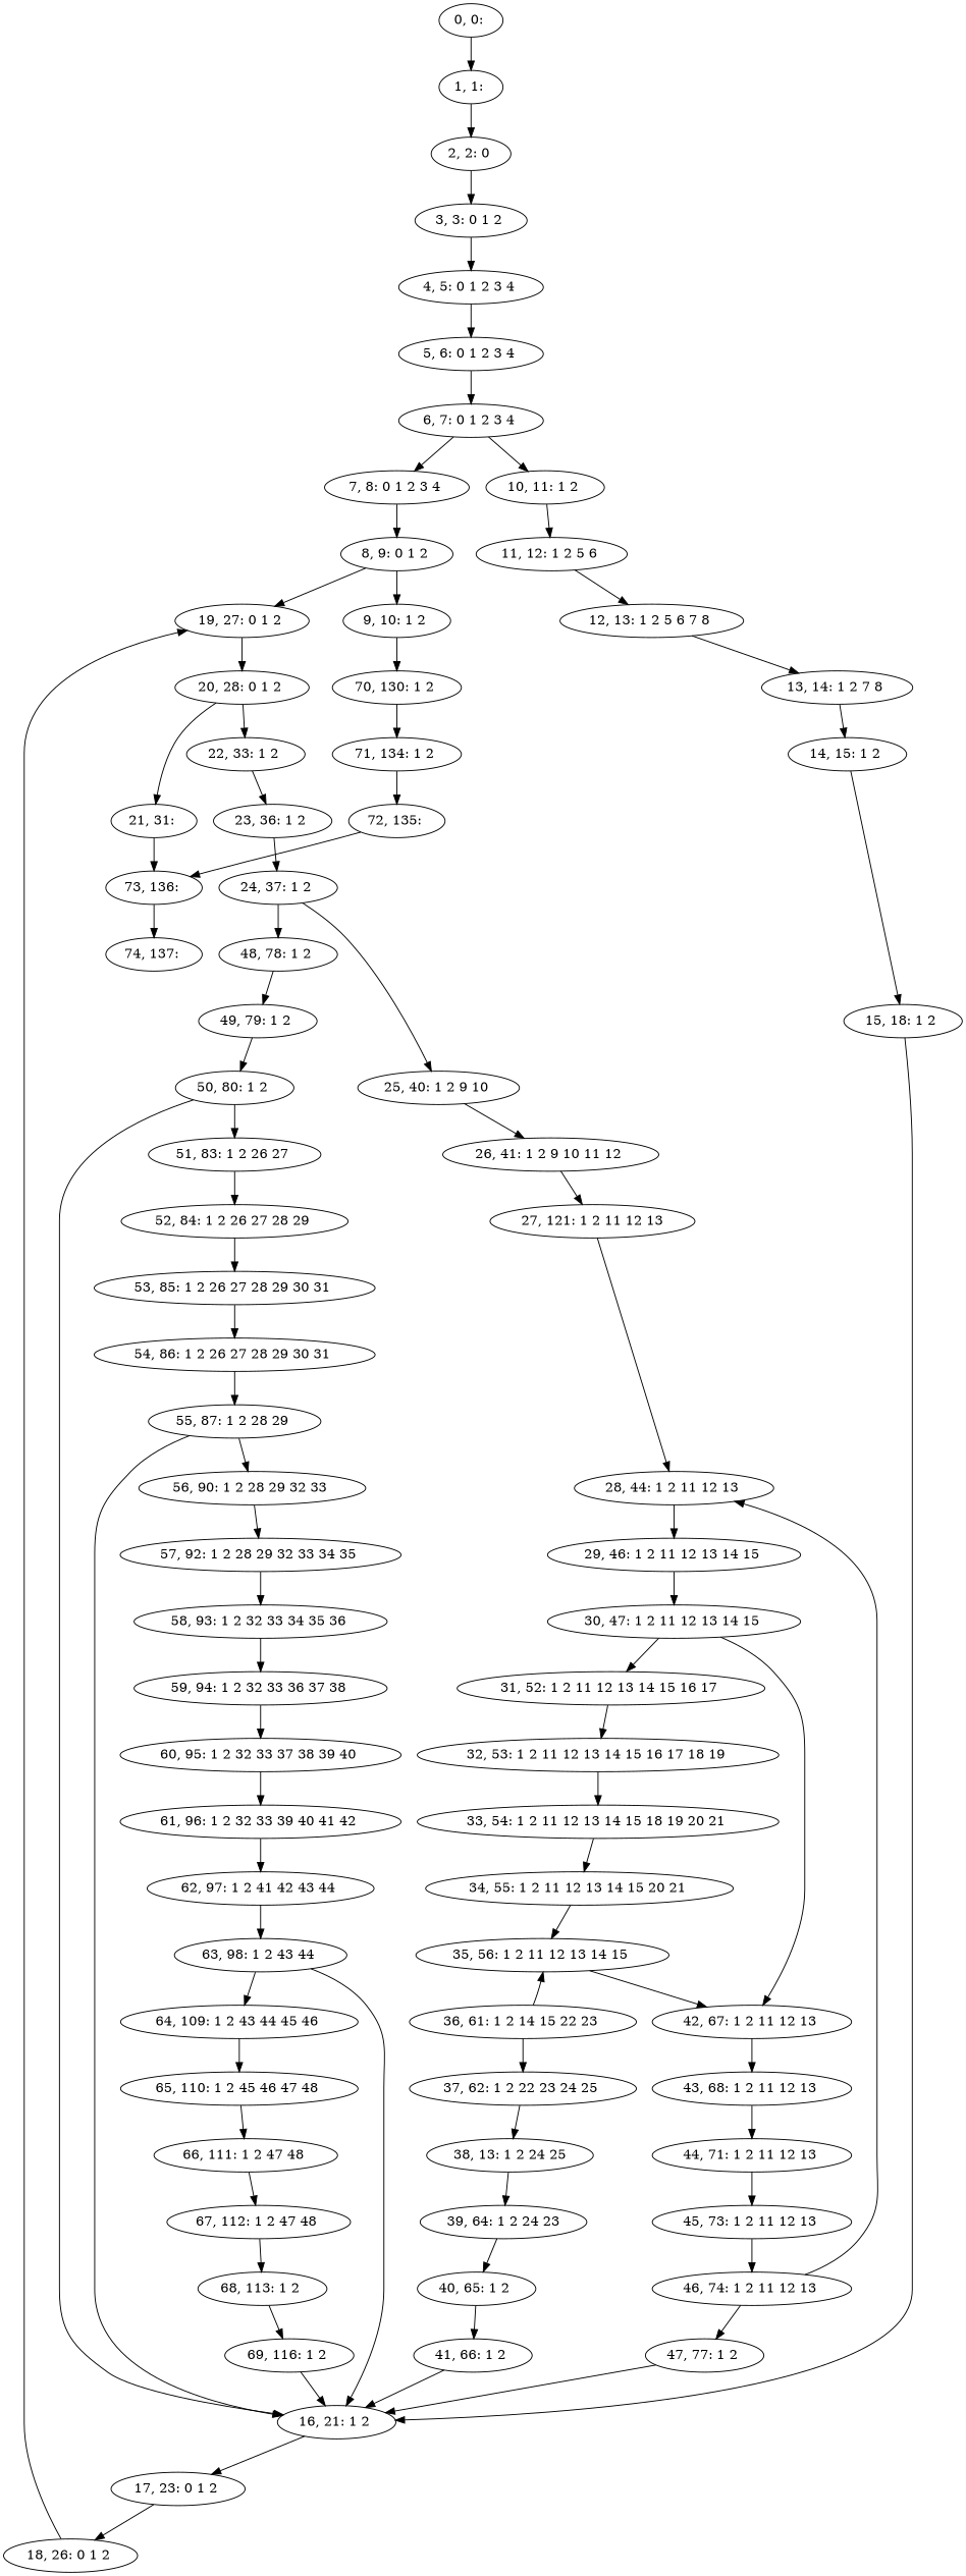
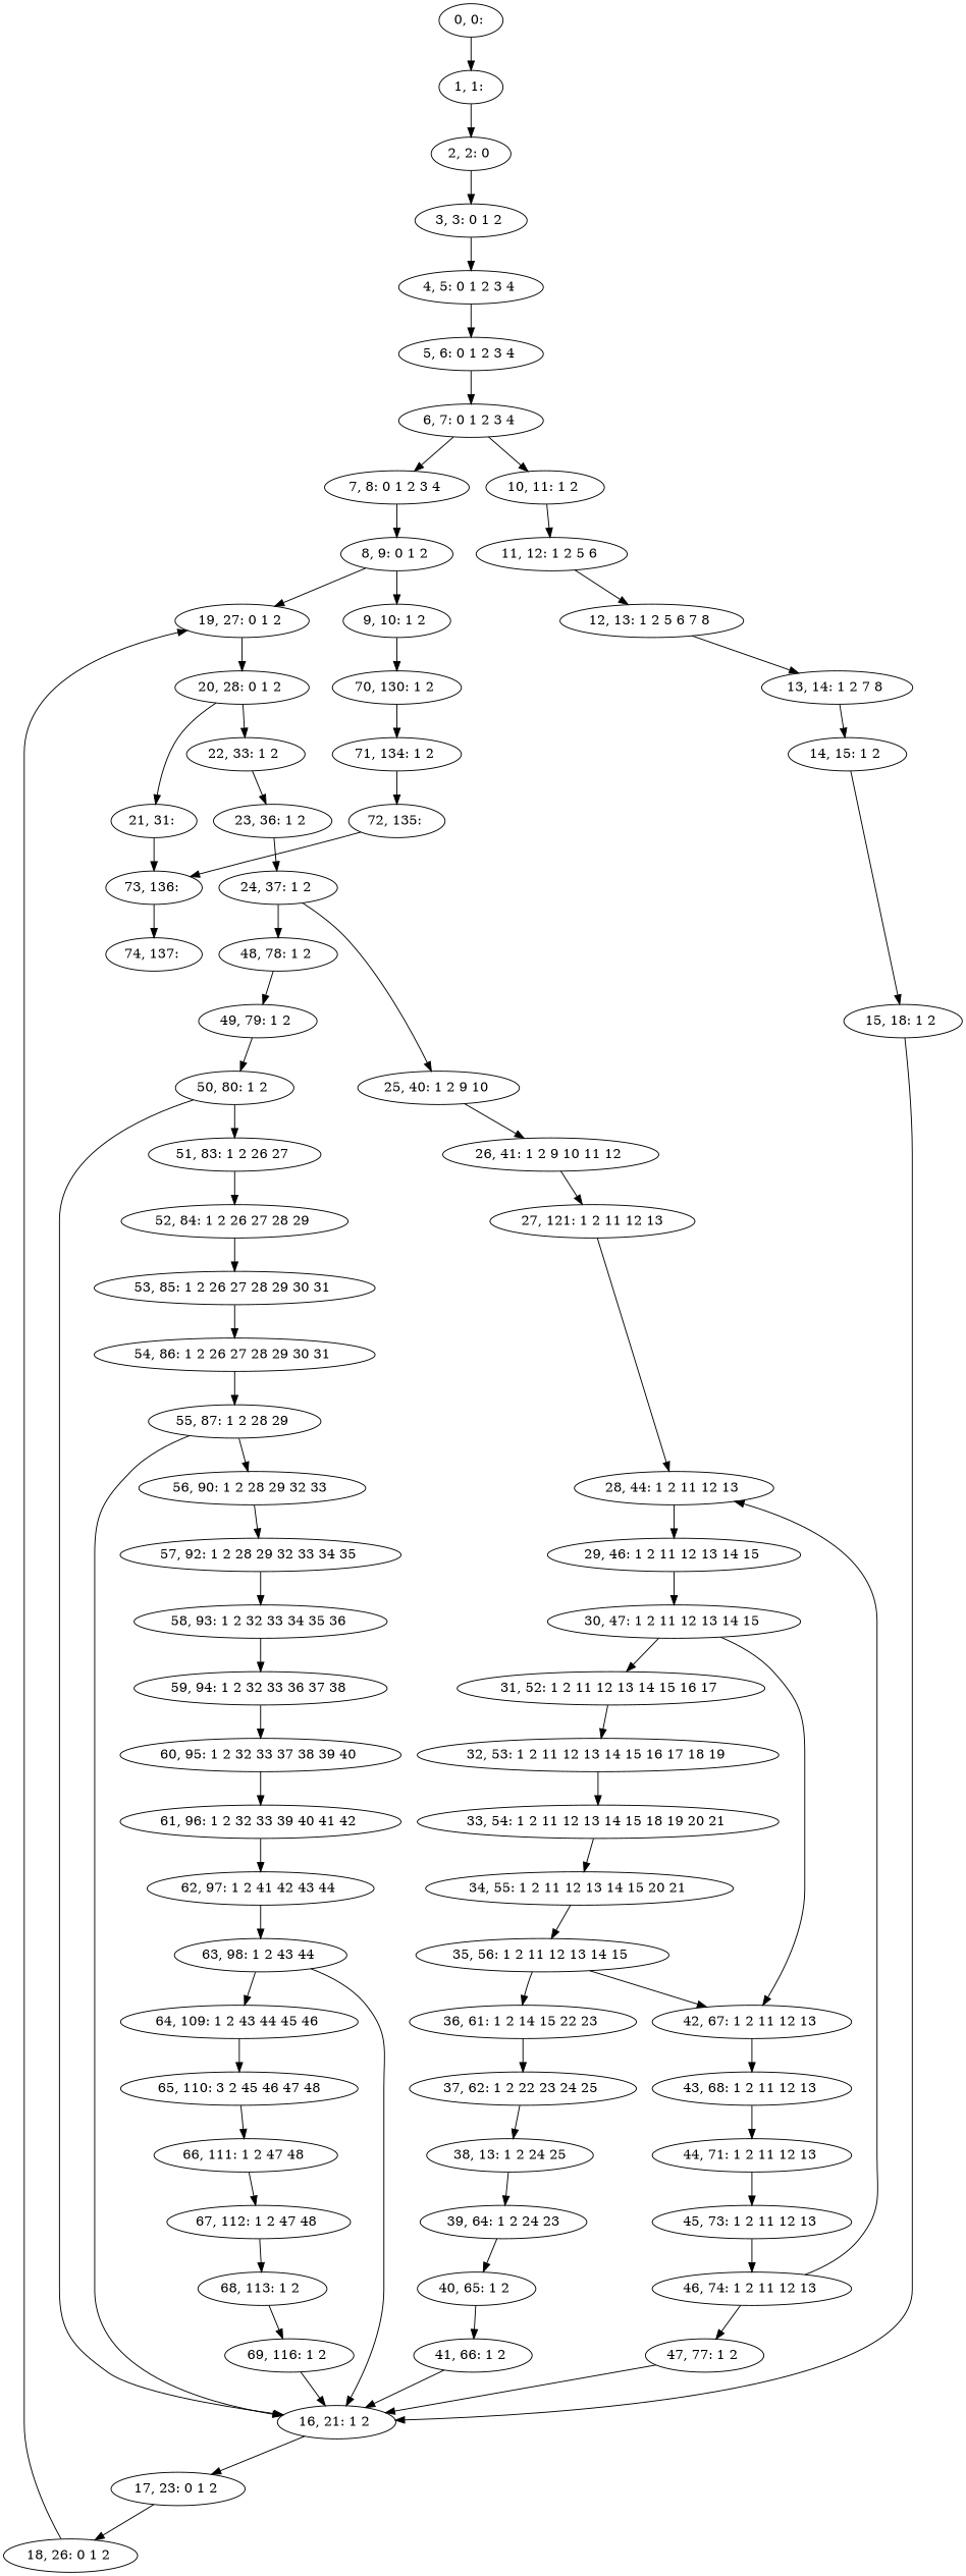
  digraph {
    n1 [label="0, 0: "]
    n2 [label="1, 1: "]
    n3 [label="2, 2: 0 "]
    n4 [label="3, 3: 0 1 2 "]
    n5 [label="4, 5: 0 1 2 3 4 "]
    n6 [label="5, 6: 0 1 2 3 4 "]
    n7 [label="6, 7: 0 1 2 3 4 "]
    n8 [label="7, 8: 0 1 2 3 4 "]
    n9 [label="10, 11: 1 2 "]
    n10 [label="8, 9: 0 1 2 "]
    n11 [label="11, 12: 1 2 5 6 "]
    n12 [label="9, 10: 1 2 "]
    n13 [label="19, 27: 0 1 2 "]
    n14 [label="70, 130: 1 2 "]
    n15 [label="20, 28: 0 1 2 "]
    n16 [label="71, 134: 1 2 "]
    n17 [label="12, 13: 1 2 5 6 7 8 "]
    n18 [label="13, 14: 1 2 7 8 "]
    n19 [label="14, 15: 1 2 "]
    n20 [label="15, 18: 1 2 "]
    n21 [label="16, 21: 1 2 "]
    n22 [label="17, 23: 0 1 2 "]
    n23 [label="18, 26: 0 1 2 "]
    n24 [label="21, 31: "]
    n25 [label="22, 33: 1 2 "]
    n26 [label="73, 136: "]
    n27 [label="23, 36: 1 2 "]
    n28 [label="74, 137: "]
    n29 [label="24, 37: 1 2 "]
    n30 [label="25, 40: 1 2 9 10 "]
    n31 [label="48, 78: 1 2 "]
    n32 [label="26, 41: 1 2 9 10 11 12 "]
    n33 [label="49, 79: 1 2 "]
    n34 [label="27, 121: 1 2 11 12 13"]
    n35 [label="28, 44: 1 2 11 12 13 "]
    n36 [label="29, 46: 1 2 11 12 13 14 15 "]
    n37 [label="30, 47: 1 2 11 12 13 14 15 "]
    n38 [label="31, 52: 1 2 11 12 13 14 15 16 17 "]
    n39 [label="42, 67: 1 2 11 12 13 "]
    n40 [label="32, 53: 1 2 11 12 13 14 15 16 17 18 19 "]
    n41 [label="43, 68: 1 2 11 12 13 "]
    n42 [label="33, 54: 1 2 11 12 13 14 15 18 19 20 21 "]
    n43 [label="34, 55: 1 2 11 12 13 14 15 20 21 "]
    n44 [label="35, 56: 1 2 11 12 13 14 15 "]
    n45 [label="36, 61: 1 2 14 15 22 23 "]
    n46 [label="37, 62: 1 2 22 23 24 25 "]
    n47 [label="38, 13: 1 2 24 25"]
    n48 [label="39, 64: 1 2 24 23"]
    n49 [label="40, 65: 1 2 "]
    n50 [label="41, 66: 1 2 "]
    n51 [label="44, 71: 1 2 11 12 13 "]
    n52 [label="45, 73: 1 2 11 12 13 "]
    n53 [label="46, 74: 1 2 11 12 13 "]
    n54 [label="47, 77: 1 2 "]
    n55 [label="50, 80: 1 2 "]
    n56 [label="51, 83: 1 2 26 27 "]
    n57 [label="52, 84: 1 2 26 27 28 29 "]
    n58 [label="53, 85: 1 2 26 27 28 29 30 31 "]
    n59 [label="54, 86: 1 2 26 27 28 29 30 31 "]
    n60 [label="55, 87: 1 2 28 29 "]
    n61 [label="56, 90: 1 2 28 29 32 33 "]
    n62 [label="57, 92: 1 2 28 29 32 33 34 35 "]
    n63 [label="58, 93: 1 2 32 33 34 35 36 "]
    n64 [label="59, 94: 1 2 32 33 36 37 38 "]
    n65 [label="60, 95: 1 2 32 33 37 38 39 40 "]
    n66 [label="61, 96: 1 2 32 33 39 40 41 42 "]
    n67 [label="62, 97: 1 2 41 42 43 44 "]
    n68 [label="63, 98: 1 2 43 44 "]
    n69 [label="64, 109: 1 2 43 44 45 46 "]
-   n70 [label="65, 110: 1 2 45 46 47 48 "]
+   n70 [label="65, 110: 3 2 45 46 47 48"]
    n71 [label="66, 111: 1 2 47 48 "]
    n72 [label="67, 112: 1 2 47 48 "]
    n73 [label="68, 113: 1 2 "]
    n74 [label="69, 116: 1 2 "]
    n75 [label="72, 135: "]
    n1 -> n2
    n2 -> n3
    n3 -> n4
    n4 -> n5
    n5 -> n6
    n6 -> n7
    n7 -> n8
    n7 -> n9
    n8 -> n10
    n9 -> n11
    n10 -> n12
    n10 -> n13
    n11 -> n17
    n12 -> n14
    n13 -> n15
    n14 -> n16
    n15 -> n24
    n15 -> n25
    n16 -> n75
    n17 -> n18
    n18 -> n19
    n19 -> n20
    n20 -> n21
    n21 -> n22
    n22 -> n23
    n23 -> n13
    n24 -> n26
    n25 -> n27
    n26 -> n28
    n27 -> n29
    n29 -> n30
    n29 -> n31
    n30 -> n32
    n31 -> n33
    n32 -> n34
    n33 -> n55
    n34 -> n35
    n35 -> n36
    n36 -> n37
    n37 -> n38
    n37 -> n39
    n38 -> n40
    n39 -> n41
    n40 -> n42
    n41 -> n51
    n42 -> n43
    n43 -> n44
    n44 -> n39
-   n45 -> n44
+   n44 -> n45
    n45 -> n46
    n46 -> n47
    n47 -> n48
    n48 -> n49
    n49 -> n50
    n50 -> n21
    n51 -> n52
    n52 -> n53
    n53 -> n35
    n53 -> n54
    n54 -> n21
    n55 -> n21
    n55 -> n56
    n56 -> n57
    n57 -> n58
    n58 -> n59
    n59 -> n60
    n60 -> n21
    n60 -> n61
    n61 -> n62
    n62 -> n63
    n63 -> n64
    n64 -> n65
    n65 -> n66
    n66 -> n67
    n67 -> n68
    n68 -> n21
    n68 -> n69
    n69 -> n70
    n70 -> n71
    n71 -> n72
    n72 -> n73
    n73 -> n74
    n74 -> n21
    n75 -> n26
  }
